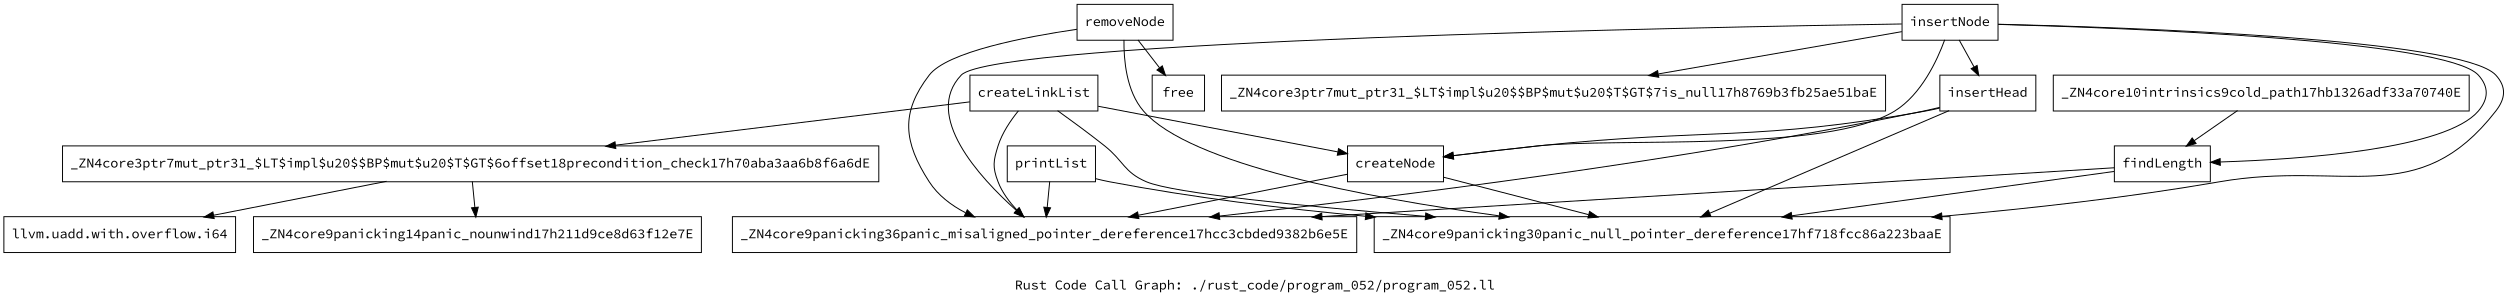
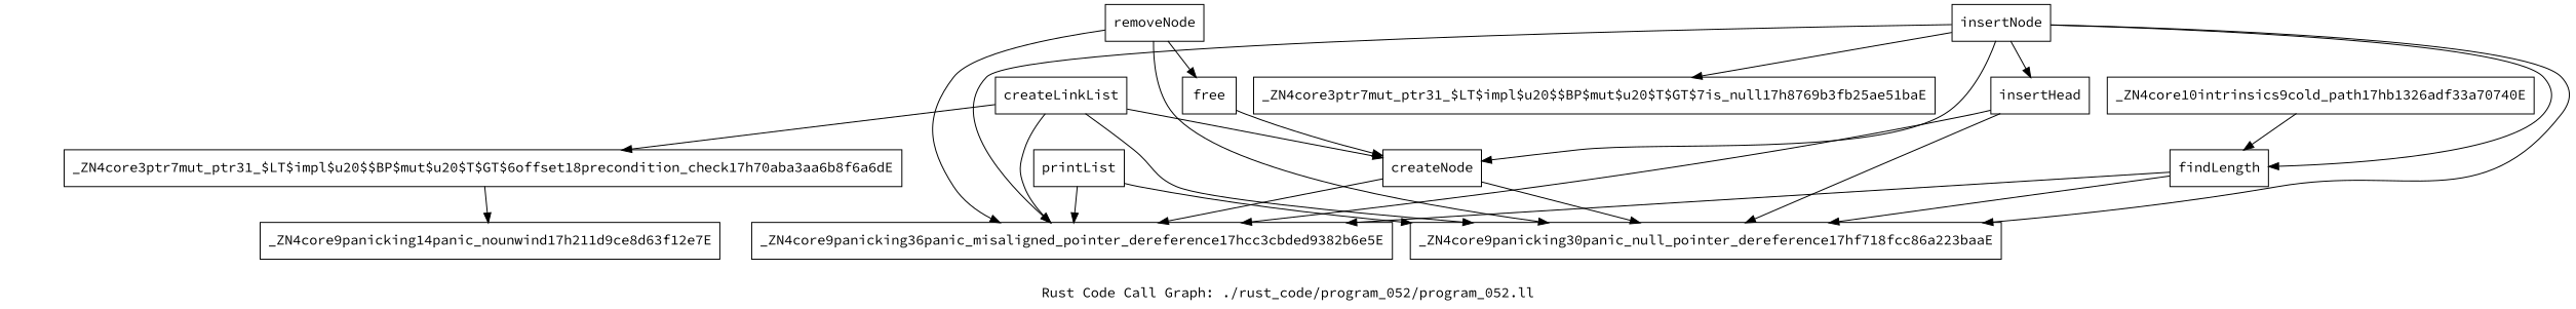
  digraph {
    fontname="Source Code Pro"
    label="Rust Code Call Graph: ./rust_code/program_052/program_052.ll"
    node [fontname="Source Code Pro" shape=record]
    edge [fontname="Source Code Pro"]
    n1 [label="{_ZN4core10intrinsics9cold_path17hb1326adf33a70740E}"]
    n2 [label="{findLength}"]
    n3 [label="{_ZN4core3ptr7mut_ptr31_$LT$impl$u20$$BP$mut$u20$T$GT$6offset18precondition_check17h70aba3aa6b8f6a6dE}"]
-   n4 [label="{llvm.uadd.with.overflow.i64}"]
    n5 [label="{_ZN4core9panicking14panic_nounwind17h211d9ce8d63f12e7E}"]
    n6 [label="{_ZN4core3ptr7mut_ptr31_$LT$impl$u20$$BP$mut$u20$T$GT$7is_null17h8769b3fb25ae51baE}"]
    n7 [label="{createNode}"]
    n8 [label="{_ZN4core9panicking36panic_misaligned_pointer_dereference17hcc3cbded9382b6e5E}"]
    n9 [label="{_ZN4core9panicking30panic_null_pointer_dereference17hf718fcc86a223baaE}"]
    n10 [label="{createLinkList}"]
    n11 [label="{insertHead}"]
    n12 [label="{insertNode}"]
    n13 [label="{removeNode}"]
    n14 [label="{free}"]
    n15 [label="{printList}"]
    n1 -> n2
    n2 -> n8
    n2 -> n9
-   n3 -> n4
    n3 -> n5
    n7 -> n8
    n7 -> n9
    n10 -> n3
    n10 -> n7
    n10 -> n8
    n10 -> n9
-   n11 -> n7
+   n14 -> n7
    n11 -> n8
    n11 -> n9
    n12 -> n2
    n12 -> n6
    n12 -> n7
    n12 -> n8
    n12 -> n9
    n12 -> n11
    n13 -> n8
    n13 -> n9
    n13 -> n14
    n15 -> n8
    n15 -> n9
  }
